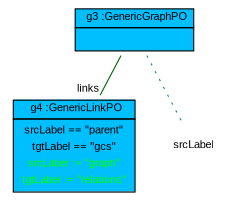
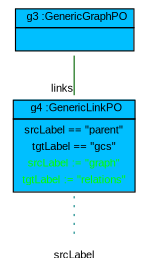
  graph {
    node [fontname=Arial fontsize=10 shape=none]
    edge [fontname=Arial fontsize=10]
    n1 [label=<<table border='0' cellborder='1' cellspacing='0' color='black' bgcolor='deepskyblue'>  <tr> <td align='center'> <font color='black'> g3 :GenericGraphPO </font></td></tr> <tr> <td align='left'> <table border='0' cellborder='0' cellspacing='0' color='black'> <tr> <td>  </td></tr></table></td></tr></table>>]
    n2 [label=<<table border='0' cellborder='1' cellspacing='0' color='black' bgcolor='deepskyblue'>  <tr> <td align='center'> <font color='black'> g4 :GenericLinkPO </font></td></tr> <tr> <td align='left'> <table border='0' cellborder='0' cellspacing='0' color='black'> <tr><td><font color='black'> srcLabel == "parent" </font></td></tr><tr><td><font color='black'> tgtLabel == "gcs" </font></td></tr><tr><td><font color='green'> srcLabel := "graph" </font></td></tr><tr><td><font color='green'> tgtLabel := "relations" </font></td></tr></table></td></tr></table>>]
    n3 [label=srcLabel]
    n1 -- n2 [color=darkgreen fontcolor=black headlabel=links]
-   n1 -- n3 [color=teal style=dotted]
+   n2 -- n3 [color=teal style=dotted]
  }
